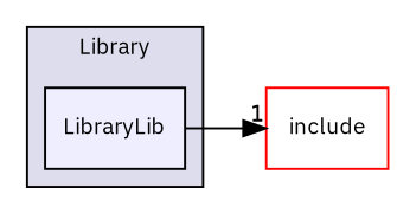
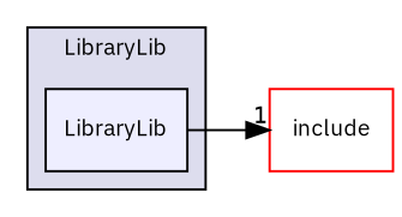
  digraph {
    compound=true
    rankdir=LR
    fontname="IBM Plex Sans"
    node [fontname="IBM Plex Sans" fontsize=10 shape=box]
    n1 [fillcolor="#eeeeff" label=LibraryLib pencolor=black style=filled]
    n2 [color=red label=include]
    subgraph cluster_1 {
      bgcolor="#ddddee"
      fontsize=10
-     label=Library
+     label=LibraryLib
      pencolor=black
      n1
    }
    n1 -> n2 [headlabel=1 labeldistance=1.5 labelfontname=Helvetica labelfontsize=10 fontname="IBM Plex Sans"]
  }
